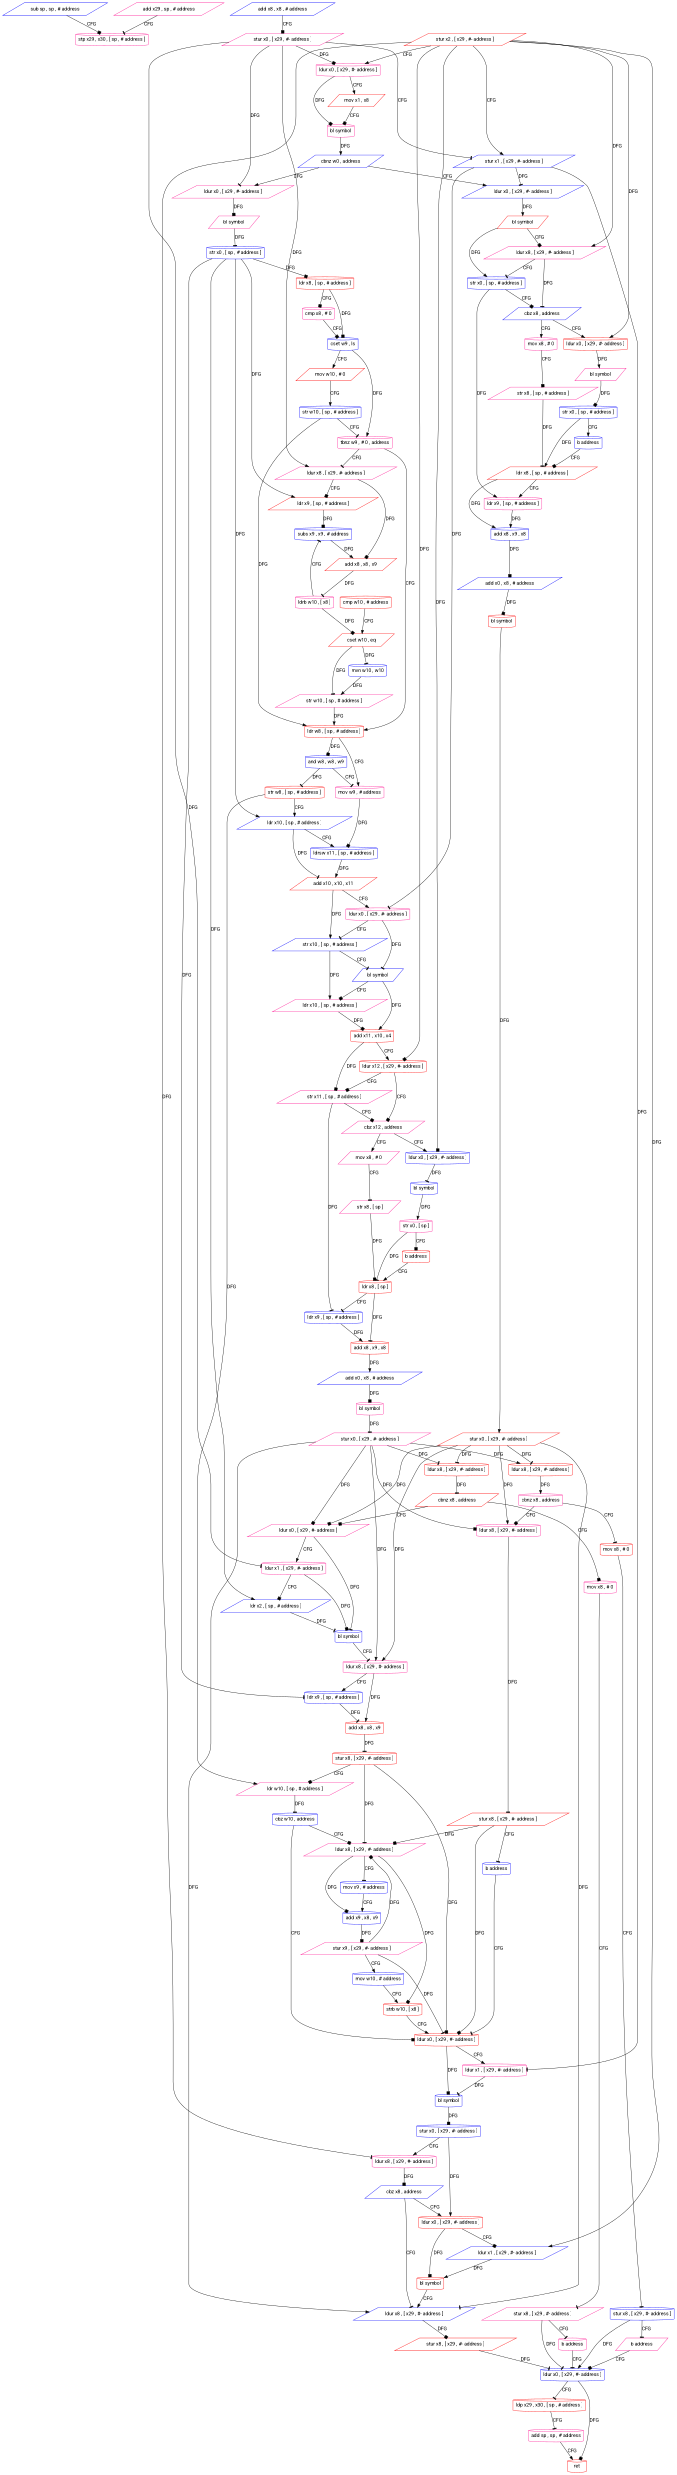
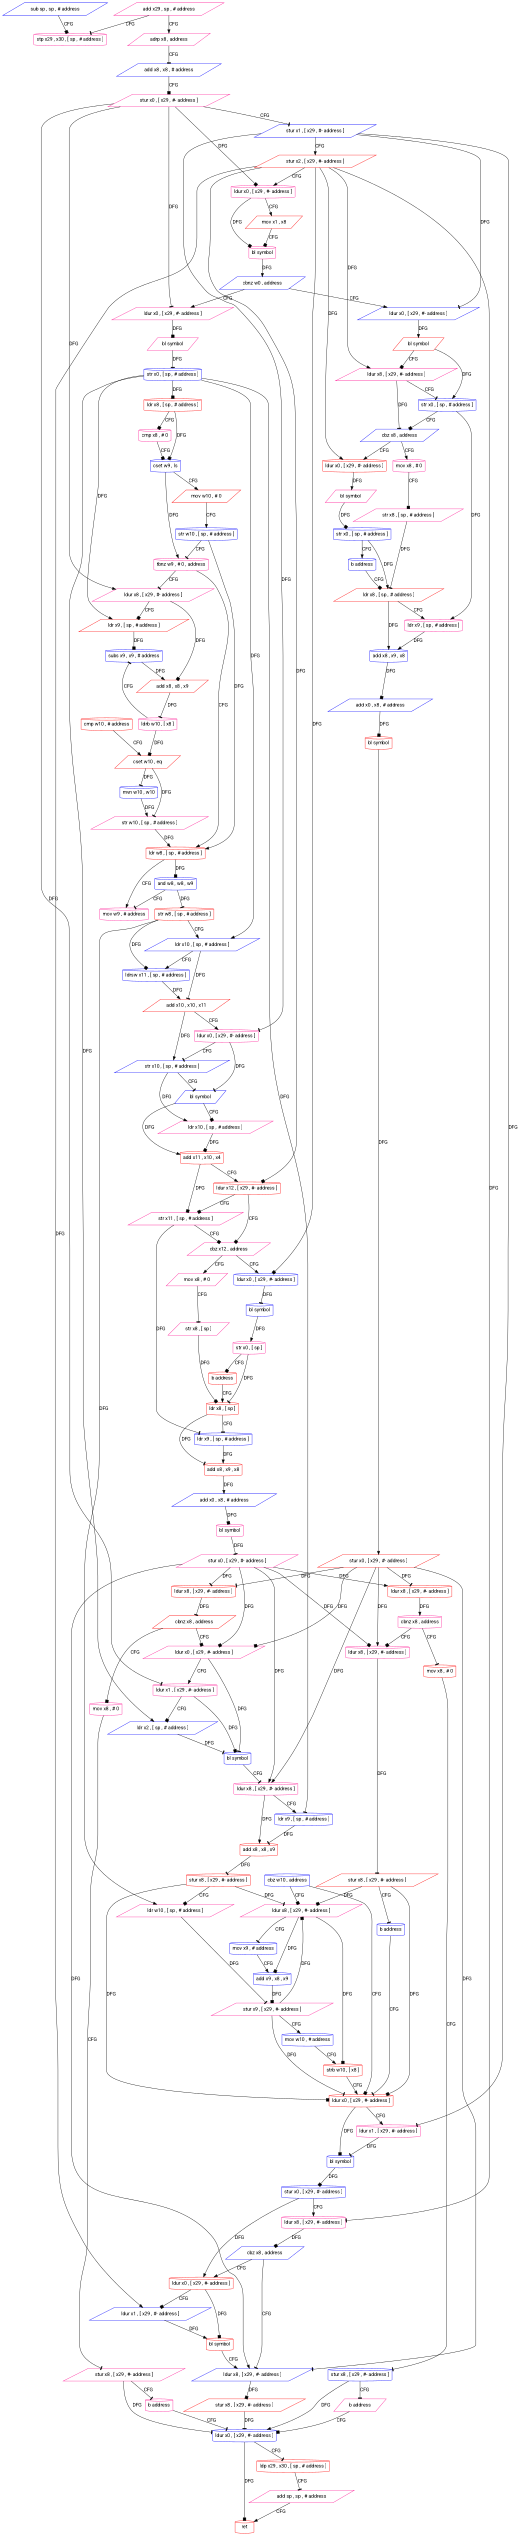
  digraph {
    fontname=Roboto
    node [color=deeppink fontname=Roboto shape=cylinder]
    edge [arrowhead=normal fontname=Roboto]
    n1 [color=blue label="sub sp , sp , # address" shape=parallelogram]
    n2 [label="stp x29 , x30 , [ sp , # address ]"]
    n3 [label="add x29 , sp , # address" shape=parallelogram]
+   n4 [label="adrp x8 , address" shape=parallelogram]
    n5 [color=blue label="add x8 , x8 , # address" shape=parallelogram]
    n6 [label="stur x0 , [ x29 , #- address ]" shape=parallelogram]
    n7 [color=blue label="stur x1 , [ x29 , #- address ]" shape=parallelogram]
    n8 [label="ldur x0 , [ x29 , #- address ]"]
    n9 [label="ldur x0 , [ x29 , #- address ]" shape=parallelogram]
    n10 [label="ldur x8 , [ x29 , #- address ]" shape=parallelogram]
    n11 [label="ldur x1 , [ x29 , #- address ]"]
    n12 [color=red label="stur x2 , [ x29 , #- address ]" shape=parallelogram]
    n13 [color=blue label="ldur x0 , [ x29 , #- address ]" shape=parallelogram]
    n14 [label="ldur x0 , [ x29 , #- address ]"]
    n15 [label="ldur x1 , [ x29 , #- address ]"]
    n16 [color=red label="mov x1 , x8" shape=parallelogram]
    n17 [label="bl symbol"]
    n18 [label="bl symbol" shape=parallelogram]
    n19 [color=red label="ldr x9 , [ sp , # address ]" shape=parallelogram]
    n20 [color=red label="add x8 , x8 , x9" shape=parallelogram]
    n21 [color=blue label="ldr x2 , [ sp , # address ]" shape=parallelogram]
    n22 [color=blue label="bl symbol"]
    n23 [label="ldur x8 , [ x29 , #- address ]" shape=parallelogram]
    n24 [color=red label="ldur x0 , [ x29 , #- address ]"]
    n25 [color=red label="ldur x12 , [ x29 , #- address ]"]
    n26 [color=blue label="ldur x0 , [ x29 , #- address ]"]
    n27 [label="ldur x8 , [ x29 , #- address ]"]
    n28 [color=blue label="ldur x1 , [ x29 , #- address ]" shape=parallelogram]
    n29 [color=red label="bl symbol" shape=parallelogram]
    n30 [color=blue label="str x10 , [ sp , # address ]" shape=parallelogram]
    n31 [color=blue label="bl symbol" shape=parallelogram]
    n32 [color=blue label="bl symbol"]
    n33 [color=blue label="str x0 , [ sp , # address ]"]
    n34 [color=blue label="cbz x8 , address" shape=parallelogram]
    n35 [label="bl symbol" shape=parallelogram]
    n36 [label="str x11 , [ sp , # address ]" shape=parallelogram]
    n37 [label="cbz x12 , address" shape=parallelogram]
    n38 [color=blue label="bl symbol"]
    n39 [color=blue label="cbz x8 , address" shape=parallelogram]
    n40 [color=red label="bl symbol"]
    n41 [color=blue label="cbnz w0 , address" shape=parallelogram]
    n42 [color=blue label="str x0 , [ sp , # address ]"]
    n43 [color=red label="ldr x8 , [ sp , # address ]"]
    n44 [color=blue label="ldr x10 , [ sp , # address ]" shape=parallelogram]
    n45 [color=blue label="ldr x9 , [ sp , # address ]"]
    n46 [label="cmp x8 , # 0"]
    n47 [color=blue label="cset w9 , ls"]
    n48 [color=blue label="ldrsw x11 , [ sp , # address ]"]
    n49 [color=red label="add x10 , x10 , x11" shape=parallelogram]
    n50 [color=blue label="subs x9 , x9 , # address"]
    n51 [color=red label="add x8 , x8 , x9"]
    n52 [color=red label="mov w10 , # 0" shape=parallelogram]
    n53 [label="tbnz w9 , # 0 , address"]
    n54 [color=blue label="str w10 , [ sp , # address ]"]
    n55 [color=red label="ldr w8 , [ sp , # address ]"]
    n56 [label="mov w9 , # address"]
    n57 [color=blue label="and w8 , w8 , w9"]
    n58 [color=red label="str w8 , [ sp , # address ]"]
    n59 [label="ldrb w10 , [ x8 ]"]
    n60 [label="ldr x9 , [ sp , # address ]"]
    n61 [label="mov x8 , # 0"]
    n62 [color=blue label="add x8 , x9 , x8"]
    n63 [label="str x8 , [ sp , # address ]" shape=parallelogram]
    n64 [color=red label="ldr x8 , [ sp , # address ]" shape=parallelogram]
    n65 [color=blue label="str x0 , [ sp , # address ]"]
    n66 [label="ldr w10 , [ sp , # address ]" shape=parallelogram]
    n67 [color=blue label="cbz w10 , address"]
    n68 [label="ldr x10 , [ sp , # address ]" shape=parallelogram]
    n69 [color=red label="add x11 , x10 , x4"]
    n70 [color=blue label="ldr x9 , [ sp , # address ]"]
    n71 [label="mov x8 , # 0" shape=parallelogram]
    n72 [color=red label="add x8 , x9 , x8"]
    n73 [label="str x8 , [ sp ]" shape=parallelogram]
    n74 [color=red label="ldr x8 , [ sp ]"]
    n75 [label="str x0 , [ sp ]"]
    n76 [color=red label="cset w10 , eq" shape=parallelogram]
    n77 [color=red label="cmp w10 , # address"]
    n78 [color=blue label="mvn w10 , w10"]
    n79 [label="str w10 , [ sp , # address ]" shape=parallelogram]
    n80 [color=blue label="add x0 , x8 , # address" shape=parallelogram]
    n81 [color=blue label="b address"]
    n82 [color=blue label="add x0 , x8 , # address" shape=parallelogram]
    n83 [color=red label="b address"]
    n84 [label="ldur x8 , [ x29 , #- address ]"]
    n85 [color=red label="stur x8 , [ x29 , #- address ]" shape=parallelogram]
    n86 [color=blue label="b address"]
    n87 [color=red label="ldur x0 , [ x29 , #- address ]"]
    n88 [label="ldur x8 , [ x29 , #- address ]" shape=parallelogram]
    n89 [color=blue label="mov x9 , # address"]
    n90 [color=blue label="add x9 , x8 , x9"]
    n91 [color=red label="strb w10 , [ x8 ]"]
    n92 [color=blue label="stur x0 , [ x29 , #- address ]"]
    n93 [color=red label="mov x8 , # 0"]
    n94 [color=blue label="stur x8 , [ x29 , #- address ]"]
    n95 [label="b address" shape=parallelogram]
    n96 [color=blue label="ldur x0 , [ x29 , #- address ]"]
    n97 [color=red label="ldp x29 , x30 , [ sp , # address ]"]
    n98 [color=red label=ret]
-   n99 [label="add sp , sp , # address"]
+   n99 [label="add sp , sp , # address" shape=parallelogram]
    n100 [color=red label="bl symbol"]
    n101 [color=red label="stur x0 , [ x29 , #- address ]" shape=parallelogram]
    n102 [color=red label="ldur x8 , [ x29 , #- address ]"]
    n103 [label="ldur x0 , [ x29 , #- address ]" shape=parallelogram]
    n104 [label="ldur x8 , [ x29 , #- address ]"]
    n105 [color=red label="ldur x8 , [ x29 , #- address ]"]
    n106 [color=blue label="ldur x8 , [ x29 , #- address ]" shape=parallelogram]
    n107 [label="cbnz x8 , address"]
    n108 [color=red label="cbnz x8 , address" shape=parallelogram]
    n109 [color=red label="stur x8 , [ x29 , #- address ]" shape=parallelogram]
    n110 [color=red label="stur x8 , [ x29 , #- address ]"]
    n111 [label="stur x9 , [ x29 , #- address ]" shape=parallelogram]
    n112 [label="mov x8 , # 0"]
    n113 [label="stur x8 , [ x29 , #- address ]" shape=parallelogram]
    n114 [label="b address"]
    n115 [label="bl symbol"]
    n116 [label="stur x0 , [ x29 , #- address ]" shape=parallelogram]
    n117 [color=red label="ldur x0 , [ x29 , #- address ]"]
    n118 [color=blue label="mov w10 , # address"]
    n1 -> n2 [arrowhead=box label=CFG]
    n3 -> n2 [arrowhead=tee label=CFG]
+   n3 -> n4 [label=CFG]
+   n4 -> n5 [arrowhead=tee label=CFG]
    n5 -> n6 [arrowhead=box label=CFG]
    n6 -> n7 [arrowhead=tee label=CFG]
    n6 -> n8 [arrowhead=box label=DFG]
    n6 -> n9 [arrowhead=tee label=DFG]
    n6 -> n10 [label=DFG]
    n6 -> n11 [arrowhead=tee label=DFG]
-   n12 -> n7 [label=CFG]
+   n7 -> n12 [label=CFG]
    n7 -> n13 [arrowhead=tee label=DFG]
    n7 -> n14 [arrowhead=tee label=DFG]
    n7 -> n15 [arrowhead=tee label=DFG]
    n8 -> n16 [label=CFG]
    n8 -> n17 [arrowhead=box label=DFG]
    n9 -> n18 [arrowhead=box label=DFG]
    n10 -> n19 [arrowhead=box label=CFG]
    n10 -> n20 [arrowhead=box label=DFG]
    n11 -> n21 [arrowhead=box label=CFG]
    n11 -> n22 [arrowhead=box label=DFG]
    n12 -> n8 [label=CFG]
    n12 -> n23 [label=DFG]
    n12 -> n24 [label=DFG]
    n12 -> n25 [arrowhead=box label=DFG]
    n12 -> n26 [arrowhead=box label=DFG]
    n12 -> n27 [arrowhead=tee label=DFG]
    n12 -> n28 [label=DFG]
    n13 -> n29 [label=DFG]
    n14 -> n30 [arrowhead=tee label=CFG]
    n14 -> n31 [arrowhead=tee label=DFG]
    n15 -> n32 [arrowhead=tee label=DFG]
    n16 -> n17 [arrowhead=box label=CFG]
    n17 -> n41 [label=DFG]
    n18 -> n42 [arrowhead=tee label=DFG]
    n19 -> n50 [arrowhead=box label=DFG]
    n20 -> n59 [arrowhead=tee label=DFG]
    n21 -> n22 [arrowhead=tee label=DFG]
    n22 -> n104 [arrowhead=tee label=CFG]
    n23 -> n33 [arrowhead=tee label=CFG]
    n23 -> n34 [arrowhead=tee label=DFG]
    n24 -> n35 [label=DFG]
    n25 -> n36 [arrowhead=box label=CFG]
    n25 -> n37 [arrowhead=box label=CFG]
    n26 -> n38 [arrowhead=tee label=DFG]
    n27 -> n39 [arrowhead=box label=DFG]
    n28 -> n40 [label=DFG]
    n29 -> n23 [arrowhead=box label=CFG]
    n29 -> n33 [label=DFG]
    n30 -> n31 [arrowhead=tee label=CFG]
    n30 -> n68 [label=DFG]
    n31 -> n68 [arrowhead=box label=CFG]
    n31 -> n69 [label=DFG]
    n32 -> n92 [arrowhead=box label=DFG]
    n33 -> n34 [arrowhead=box label=CFG]
    n33 -> n60 [label=DFG]
    n34 -> n24 [label=CFG]
    n34 -> n61 [label=CFG]
    n35 -> n65 [arrowhead=box label=DFG]
    n36 -> n37 [arrowhead=box label=CFG]
    n36 -> n70 [arrowhead=tee label=DFG]
    n37 -> n26 [label=CFG]
    n37 -> n71 [label=CFG]
    n38 -> n75 [label=DFG]
    n39 -> n106 [arrowhead=tee label=CFG]
    n39 -> n117 [label=CFG]
    n40 -> n106 [label=CFG]
    n41 -> n9 [label=CFG]
    n41 -> n13 [label=CFG]
    n42 -> n19 [label=DFG]
    n42 -> n21 [label=DFG]
    n42 -> n43 [arrowhead=box label=DFG]
    n42 -> n44 [label=DFG]
    n42 -> n45 [arrowhead=tee label=DFG]
    n43 -> n46 [arrowhead=box label=CFG]
    n43 -> n47 [arrowhead=box label=DFG]
    n44 -> n48 [label=CFG]
    n44 -> n49 [arrowhead=tee label=DFG]
    n45 -> n51 [arrowhead=tee label=DFG]
    n46 -> n47 [arrowhead=box label=CFG]
    n47 -> n52 [label=CFG]
    n47 -> n53 [label=DFG]
    n48 -> n49 [label=DFG]
    n49 -> n14 [label=CFG]
    n49 -> n30 [label=DFG]
    n50 -> n20 [label=DFG]
    n51 -> n110 [arrowhead=tee label=DFG]
    n52 -> n54 [label=CFG]
    n53 -> n10 [arrowhead=tee label=CFG]
    n53 -> n55 [label=CFG]
    n54 -> n53 [arrowhead=tee label=CFG]
    n54 -> n55 [label=DFG]
    n55 -> n56 [label=CFG]
    n55 -> n57 [arrowhead=box label=DFG]
    n57 -> n56 [arrowhead=tee label=CFG]
    n57 -> n58 [arrowhead=tee label=DFG]
    n58 -> n44 [label=CFG]
-   n56 -> n48 [arrowhead=box label=DFG]
+   n58 -> n48 [arrowhead=box label=DFG]
    n58 -> n66 [label=DFG]
    n59 -> n50 [arrowhead=tee label=CFG]
    n59 -> n76 [arrowhead=box label=DFG]
    n60 -> n62 [label=DFG]
    n61 -> n63 [arrowhead=box label=CFG]
    n62 -> n80 [arrowhead=box label=DFG]
    n63 -> n64 [arrowhead=tee label=DFG]
    n64 -> n60 [label=CFG]
    n64 -> n62 [label=DFG]
    n65 -> n64 [label=DFG]
    n65 -> n81 [label=CFG]
-   n66 -> n67 [arrowhead=tee label=DFG]
+   n66 -> n111 [arrowhead=tee label=DFG]
    n67 -> n87 [arrowhead=box label=CFG]
    n67 -> n88 [arrowhead=box label=CFG]
    n68 -> n69 [arrowhead=box label=DFG]
    n69 -> n25 [label=CFG]
    n69 -> n36 [arrowhead=box label=DFG]
    n70 -> n72 [label=DFG]
    n71 -> n73 [arrowhead=tee label=CFG]
    n72 -> n82 [label=DFG]
    n73 -> n74 [arrowhead=box label=DFG]
    n74 -> n70 [arrowhead=tee label=CFG]
    n74 -> n72 [arrowhead=tee label=DFG]
    n75 -> n74 [arrowhead=tee label=DFG]
    n75 -> n83 [arrowhead=box label=CFG]
    n76 -> n78 [arrowhead=tee label=DFG]
    n76 -> n79 [arrowhead=tee label=DFG]
    n77 -> n76 [label=CFG]
    n78 -> n79 [label=DFG]
    n79 -> n55 [label=DFG]
    n80 -> n100 [arrowhead=box label=DFG]
    n81 -> n64 [arrowhead=box label=CFG]
    n82 -> n115 [arrowhead=box label=DFG]
    n83 -> n74 [label=CFG]
    n84 -> n85 [arrowhead=tee label=DFG]
    n85 -> n86 [arrowhead=tee label=CFG]
    n85 -> n87 [arrowhead=box label=DFG]
    n85 -> n88 [arrowhead=box label=DFG]
    n86 -> n87 [arrowhead=tee label=CFG]
    n87 -> n15 [label=CFG]
    n87 -> n32 [arrowhead=box label=DFG]
    n88 -> n89 [arrowhead=tee label=CFG]
    n88 -> n90 [arrowhead=box label=DFG]
    n88 -> n91 [arrowhead=box label=DFG]
    n89 -> n90 [label=CFG]
    n90 -> n111 [arrowhead=box label=DFG]
    n91 -> n87 [label=CFG]
    n92 -> n27 [label=CFG]
    n92 -> n117 [label=DFG]
    n93 -> n94 [arrowhead=tee label=CFG]
    n94 -> n95 [arrowhead=tee label=CFG]
    n94 -> n96 [label=DFG]
    n95 -> n96 [arrowhead=box label=CFG]
    n96 -> n97 [arrowhead=tee label=CFG]
    n96 -> n98 [arrowhead=box label=DFG]
    n97 -> n99 [arrowhead=tee label=CFG]
    n99 -> n98 [label=CFG]
    n100 -> n101 [label=DFG]
    n101 -> n84 [label=DFG]
    n101 -> n102 [arrowhead=tee label=DFG]
    n101 -> n103 [arrowhead=box label=DFG]
    n101 -> n104 [label=DFG]
    n101 -> n105 [arrowhead=tee label=DFG]
    n101 -> n106 [arrowhead=tee label=DFG]
    n102 -> n107 [label=DFG]
    n103 -> n11 [label=CFG]
    n103 -> n22 [arrowhead=tee label=DFG]
    n104 -> n45 [label=CFG]
    n104 -> n51 [label=DFG]
    n105 -> n108 [arrowhead=tee label=DFG]
    n106 -> n109 [arrowhead=box label=DFG]
    n107 -> n84 [arrowhead=box label=CFG]
    n107 -> n93 [arrowhead=tee label=CFG]
    n108 -> n103 [arrowhead=box label=CFG]
    n108 -> n112 [arrowhead=box label=CFG]
    n109 -> n96 [arrowhead=tee label=DFG]
    n110 -> n66 [arrowhead=box label=CFG]
    n110 -> n87 [arrowhead=box label=DFG]
    n110 -> n88 [arrowhead=tee label=DFG]
    n111 -> n87 [arrowhead=tee label=DFG]
    n111 -> n88 [arrowhead=box label=DFG]
    n111 -> n118 [label=CFG]
    n112 -> n113 [arrowhead=tee label=CFG]
    n113 -> n96 [arrowhead=tee label=DFG]
    n113 -> n114 [arrowhead=tee label=CFG]
    n114 -> n96 [arrowhead=tee label=CFG]
    n115 -> n116 [arrowhead=tee label=DFG]
    n116 -> n84 [arrowhead=box label=DFG]
    n116 -> n102 [label=DFG]
    n116 -> n103 [arrowhead=box label=DFG]
    n116 -> n104 [label=DFG]
    n116 -> n105 [arrowhead=tee label=DFG]
    n116 -> n106 [label=DFG]
    n117 -> n28 [arrowhead=box label=CFG]
    n117 -> n40 [arrowhead=box label=DFG]
    n118 -> n91 [label=CFG]
  }
